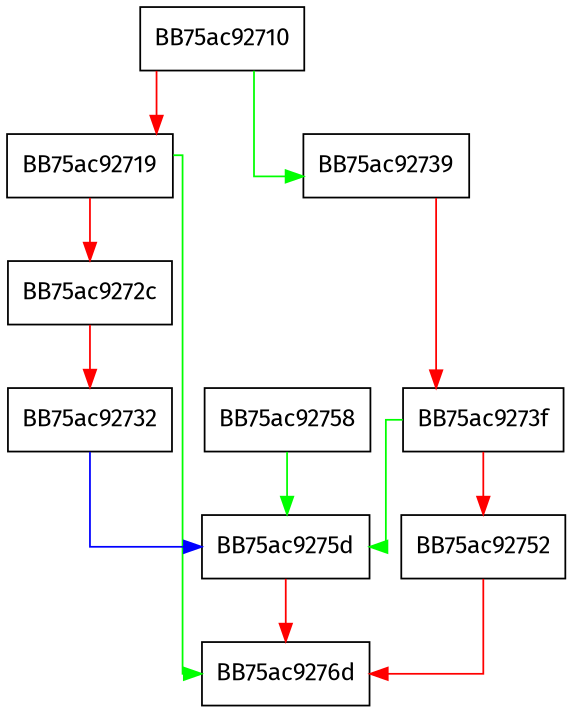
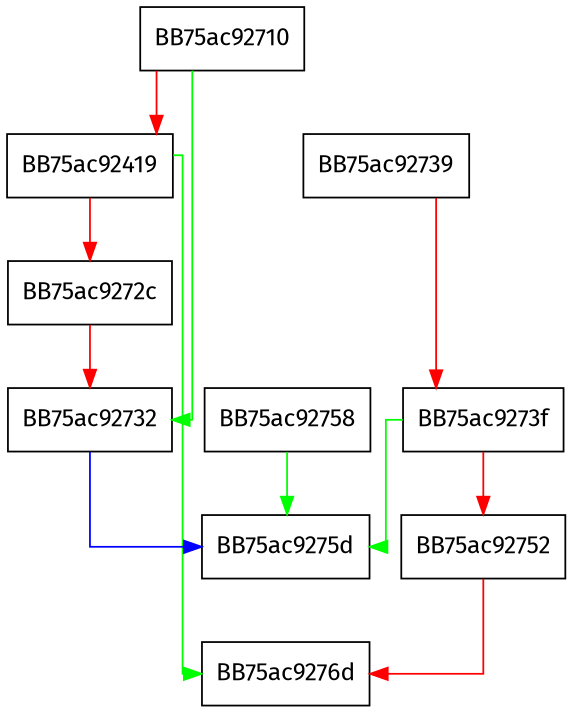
  digraph {
    fontname="Fira Sans"
    splines=ortho
    node [fontname="Fira Sans" shape=box]
    edge [color=red fontname="Fira Sans"]
    BB75ac92710
    BB75ac92739
-   BB75ac92719
+   BB75ac92719 [label=BB75ac92419]
    BB75ac9273f
    BB75ac9276d
    BB75ac9272c
    BB75ac9275d
    BB75ac92752
    BB75ac92732
    BB75ac92758
-   BB75ac92710 -> BB75ac92739 [color=green]
+   BB75ac92710 -> BB75ac92732 [color=green]
    BB75ac92710 -> BB75ac92719
    BB75ac92739 -> BB75ac9273f
    BB75ac92719 -> BB75ac9276d [color=green]
    BB75ac92719 -> BB75ac9272c
    BB75ac9273f -> BB75ac9275d [color=green]
    BB75ac9273f -> BB75ac92752
    BB75ac9272c -> BB75ac92732
-   BB75ac9275d -> BB75ac9276d
    BB75ac92752 -> BB75ac9276d
    BB75ac92732 -> BB75ac9275d [color=blue]
    BB75ac92758 -> BB75ac9275d [color=green]
  }
